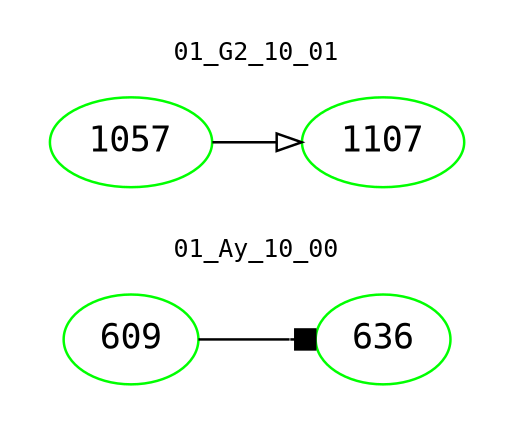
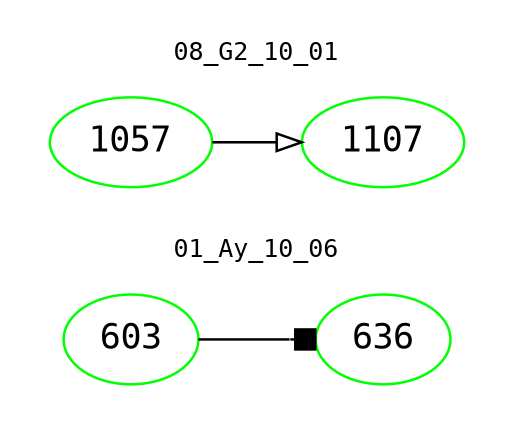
  digraph {
    fontname="DejaVu Sans Mono"
    rankdir=LR
    node [color=green fontname="DejaVu Sans Mono"]
    edge [color=black fontname="DejaVu Sans Mono"]
-   n1 [label=609]
+   n1 [label=603]
    n2 [label=636]
    n3 [label=1057]
    n4 [label=1107]
    subgraph cluster_1 {
      color=white
      fontsize=10
-     label="01_Ay_10_00"
+     label="01_Ay_10_06"
      n1
      n2
    }
    subgraph cluster_2 {
      color=white
      fontsize=10
-     label="01_G2_10_01"
+     label="08_G2_10_01"
      n3
      n4
    }
    n1 -> n2 [arrowhead=box]
    n3 -> n4 [arrowhead=onormal]
  }
